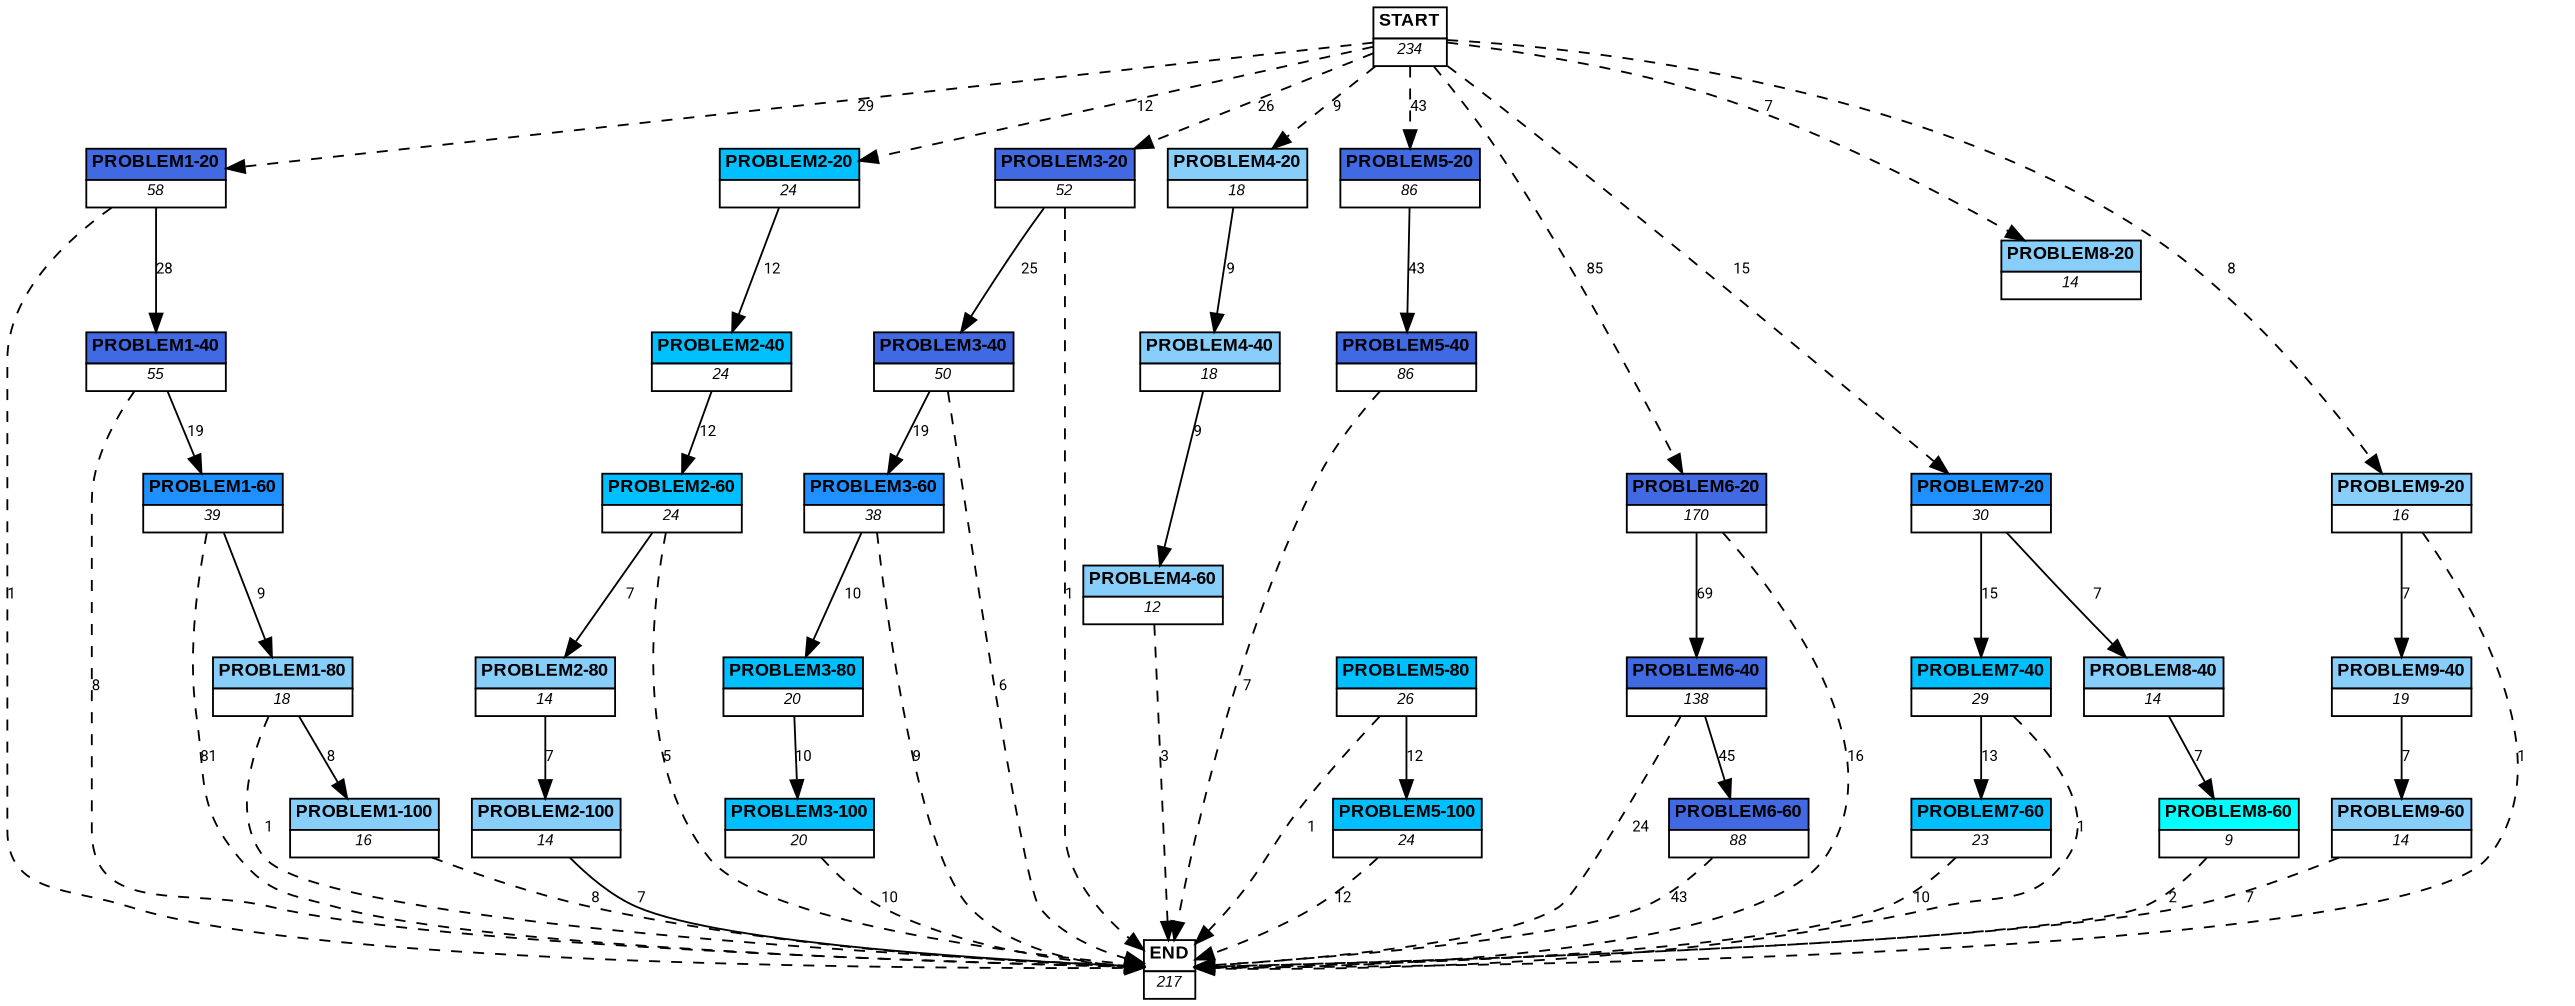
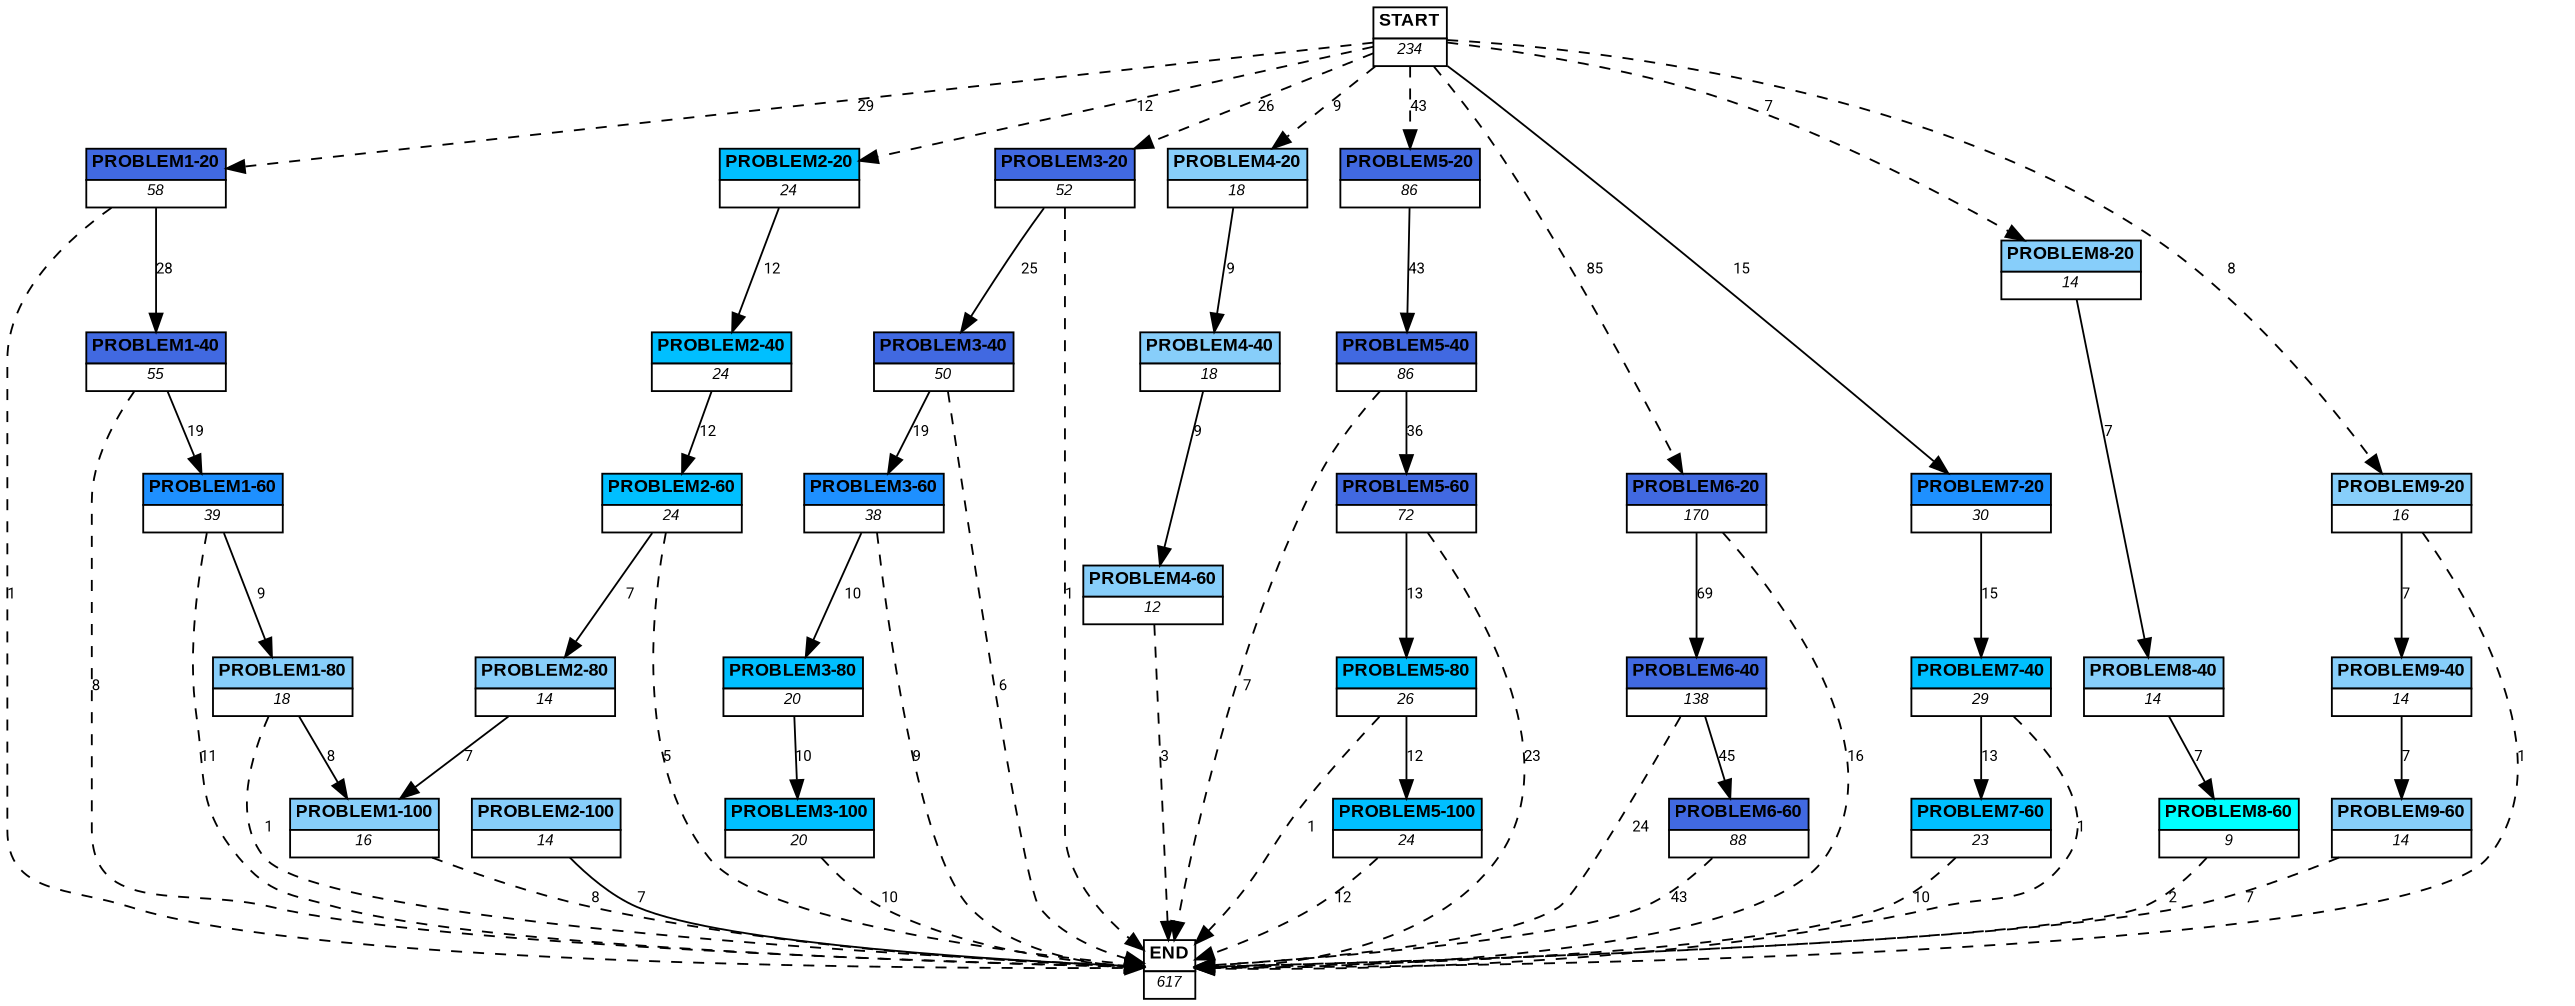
  digraph {
    fontname=Roboto
    node [fontname=Roboto shape=plain]
    edge [fontname=Roboto fontsize=8 labelfloat=false style=dashed]
    n1 [label=<<table border="0" cellborder="1" cellspacing="0"><tr><td bgcolor="royalblue"><FONT face="Arial" POINT-SIZE="10"><b>PROBLEM1-20</b></FONT></td></tr><tr><td bgcolor="white"><FONT face="Arial" POINT-SIZE="8"><i>58</i></FONT></td></tr></table>>]
    n2 [label=<<table border="0" cellborder="1" cellspacing="0"><tr><td bgcolor="royalblue"><FONT face="Arial" POINT-SIZE="10"><b>PROBLEM1-40</b></FONT></td></tr><tr><td bgcolor="white"><FONT face="Arial" POINT-SIZE="8"><i>55</i></FONT></td></tr></table>>]
-   n3 [label=<<table border="0" cellborder="1" cellspacing="0"><tr><td bgcolor="white"><FONT face="Arial" POINT-SIZE="10"><b>END</b></FONT></td></tr><tr><td bgcolor="white"><FONT face="Arial" POINT-SIZE="8"><i>217</i></FONT></td></tr></table>>]
+   n3 [label=<<table border="0" cellborder="1" cellspacing="0"><tr><td bgcolor="white"><FONT face="Arial" POINT-SIZE="10"><b>END</b></FONT></td></tr><tr><td bgcolor="white"><FONT face="Arial" POINT-SIZE="8"><i>617</i></FONT></td></tr></table>>]
    n4 [label=<<table border="0" cellborder="1" cellspacing="0"><tr><td bgcolor="dodgerblue"><FONT face="Arial" POINT-SIZE="10"><b>PROBLEM1-60</b></FONT></td></tr><tr><td bgcolor="white"><FONT face="Arial" POINT-SIZE="8"><i>39</i></FONT></td></tr></table>>]
    n5 [label=<<table border="0" cellborder="1" cellspacing="0"><tr><td bgcolor="lightskyblue"><FONT face="Arial" POINT-SIZE="10"><b>PROBLEM1-80</b></FONT></td></tr><tr><td bgcolor="white"><FONT face="Arial" POINT-SIZE="8"><i>18</i></FONT></td></tr></table>>]
    n6 [label=<<table border="0" cellborder="1" cellspacing="0"><tr><td bgcolor="lightskyblue"><FONT face="Arial" POINT-SIZE="10"><b>PROBLEM1-100</b></FONT></td></tr><tr><td bgcolor="white"><FONT face="Arial" POINT-SIZE="8"><i>16</i></FONT></td></tr></table>>]
    n7 [label=<<table border="0" cellborder="1" cellspacing="0"><tr><td bgcolor="deepskyblue"><FONT face="Arial" POINT-SIZE="10"><b>PROBLEM2-20</b></FONT></td></tr><tr><td bgcolor="white"><FONT face="Arial" POINT-SIZE="8"><i>24</i></FONT></td></tr></table>>]
    n8 [label=<<table border="0" cellborder="1" cellspacing="0"><tr><td bgcolor="deepskyblue"><FONT face="Arial" POINT-SIZE="10"><b>PROBLEM2-40</b></FONT></td></tr><tr><td bgcolor="white"><FONT face="Arial" POINT-SIZE="8"><i>24</i></FONT></td></tr></table>>]
    n9 [label=<<table border="0" cellborder="1" cellspacing="0"><tr><td bgcolor="deepskyblue"><FONT face="Arial" POINT-SIZE="10"><b>PROBLEM2-60</b></FONT></td></tr><tr><td bgcolor="white"><FONT face="Arial" POINT-SIZE="8"><i>24</i></FONT></td></tr></table>>]
    n10 [label=<<table border="0" cellborder="1" cellspacing="0"><tr><td bgcolor="lightskyblue"><FONT face="Arial" POINT-SIZE="10"><b>PROBLEM2-80</b></FONT></td></tr><tr><td bgcolor="white"><FONT face="Arial" POINT-SIZE="8"><i>14</i></FONT></td></tr></table>>]
    n11 [label=<<table border="0" cellborder="1" cellspacing="0"><tr><td bgcolor="lightskyblue"><FONT face="Arial" POINT-SIZE="10"><b>PROBLEM2-100</b></FONT></td></tr><tr><td bgcolor="white"><FONT face="Arial" POINT-SIZE="8"><i>14</i></FONT></td></tr></table>>]
    n12 [label=<<table border="0" cellborder="1" cellspacing="0"><tr><td bgcolor="royalblue"><FONT face="Arial" POINT-SIZE="10"><b>PROBLEM3-20</b></FONT></td></tr><tr><td bgcolor="white"><FONT face="Arial" POINT-SIZE="8"><i>52</i></FONT></td></tr></table>>]
    n13 [label=<<table border="0" cellborder="1" cellspacing="0"><tr><td bgcolor="royalblue"><FONT face="Arial" POINT-SIZE="10"><b>PROBLEM3-40</b></FONT></td></tr><tr><td bgcolor="white"><FONT face="Arial" POINT-SIZE="8"><i>50</i></FONT></td></tr></table>>]
    n14 [label=<<table border="0" cellborder="1" cellspacing="0"><tr><td bgcolor="dodgerblue"><FONT face="Arial" POINT-SIZE="10"><b>PROBLEM3-60</b></FONT></td></tr><tr><td bgcolor="white"><FONT face="Arial" POINT-SIZE="8"><i>38</i></FONT></td></tr></table>>]
    n15 [label=<<table border="0" cellborder="1" cellspacing="0"><tr><td bgcolor="deepskyblue"><FONT face="Arial" POINT-SIZE="10"><b>PROBLEM3-80</b></FONT></td></tr><tr><td bgcolor="white"><FONT face="Arial" POINT-SIZE="8"><i>20</i></FONT></td></tr></table>>]
    n16 [label=<<table border="0" cellborder="1" cellspacing="0"><tr><td bgcolor="deepskyblue"><FONT face="Arial" POINT-SIZE="10"><b>PROBLEM3-100</b></FONT></td></tr><tr><td bgcolor="white"><FONT face="Arial" POINT-SIZE="8"><i>20</i></FONT></td></tr></table>>]
    n17 [label=<<table border="0" cellborder="1" cellspacing="0"><tr><td bgcolor="lightskyblue"><FONT face="Arial" POINT-SIZE="10"><b>PROBLEM4-20</b></FONT></td></tr><tr><td bgcolor="white"><FONT face="Arial" POINT-SIZE="8"><i>18</i></FONT></td></tr></table>>]
    n18 [label=<<table border="0" cellborder="1" cellspacing="0"><tr><td bgcolor="lightskyblue"><FONT face="Arial" POINT-SIZE="10"><b>PROBLEM4-40</b></FONT></td></tr><tr><td bgcolor="white"><FONT face="Arial" POINT-SIZE="8"><i>18</i></FONT></td></tr></table>>]
    n19 [label=<<table border="0" cellborder="1" cellspacing="0"><tr><td bgcolor="lightskyblue"><FONT face="Arial" POINT-SIZE="10"><b>PROBLEM4-60</b></FONT></td></tr><tr><td bgcolor="white"><FONT face="Arial" POINT-SIZE="8"><i>12</i></FONT></td></tr></table>>]
    n20 [label=<<table border="0" cellborder="1" cellspacing="0"><tr><td bgcolor="royalblue"><FONT face="Arial" POINT-SIZE="10"><b>PROBLEM5-20</b></FONT></td></tr><tr><td bgcolor="white"><FONT face="Arial" POINT-SIZE="8"><i>86</i></FONT></td></tr></table>>]
    n21 [label=<<table border="0" cellborder="1" cellspacing="0"><tr><td bgcolor="royalblue"><FONT face="Arial" POINT-SIZE="10"><b>PROBLEM5-40</b></FONT></td></tr><tr><td bgcolor="white"><FONT face="Arial" POINT-SIZE="8"><i>86</i></FONT></td></tr></table>>]
+   n22 [label=<<table border="0" cellborder="1" cellspacing="0"><tr><td bgcolor="royalblue"><FONT face="Arial" POINT-SIZE="10"><b>PROBLEM5-60</b></FONT></td></tr><tr><td bgcolor="white"><FONT face="Arial" POINT-SIZE="8"><i>72</i></FONT></td></tr></table>>]
    n23 [label=<<table border="0" cellborder="1" cellspacing="0"><tr><td bgcolor="deepskyblue"><FONT face="Arial" POINT-SIZE="10"><b>PROBLEM5-80</b></FONT></td></tr><tr><td bgcolor="white"><FONT face="Arial" POINT-SIZE="8"><i>26</i></FONT></td></tr></table>>]
    n24 [label=<<table border="0" cellborder="1" cellspacing="0"><tr><td bgcolor="deepskyblue"><FONT face="Arial" POINT-SIZE="10"><b>PROBLEM5-100</b></FONT></td></tr><tr><td bgcolor="white"><FONT face="Arial" POINT-SIZE="8"><i>24</i></FONT></td></tr></table>>]
    n25 [label=<<table border="0" cellborder="1" cellspacing="0"><tr><td bgcolor="royalblue"><FONT face="Arial" POINT-SIZE="10"><b>PROBLEM6-20</b></FONT></td></tr><tr><td bgcolor="white"><FONT face="Arial" POINT-SIZE="8"><i>170</i></FONT></td></tr></table>>]
    n26 [label=<<table border="0" cellborder="1" cellspacing="0"><tr><td bgcolor="royalblue"><FONT face="Arial" POINT-SIZE="10"><b>PROBLEM6-40</b></FONT></td></tr><tr><td bgcolor="white"><FONT face="Arial" POINT-SIZE="8"><i>138</i></FONT></td></tr></table>>]
    n27 [label=<<table border="0" cellborder="1" cellspacing="0"><tr><td bgcolor="royalblue"><FONT face="Arial" POINT-SIZE="10"><b>PROBLEM6-60</b></FONT></td></tr><tr><td bgcolor="white"><FONT face="Arial" POINT-SIZE="8"><i>88</i></FONT></td></tr></table>>]
    n28 [label=<<table border="0" cellborder="1" cellspacing="0"><tr><td bgcolor="dodgerblue"><FONT face="Arial" POINT-SIZE="10"><b>PROBLEM7-20</b></FONT></td></tr><tr><td bgcolor="white"><FONT face="Arial" POINT-SIZE="8"><i>30</i></FONT></td></tr></table>>]
    n29 [label=<<table border="0" cellborder="1" cellspacing="0"><tr><td bgcolor="deepskyblue"><FONT face="Arial" POINT-SIZE="10"><b>PROBLEM7-40</b></FONT></td></tr><tr><td bgcolor="white"><FONT face="Arial" POINT-SIZE="8"><i>29</i></FONT></td></tr></table>>]
    n30 [label=<<table border="0" cellborder="1" cellspacing="0"><tr><td bgcolor="deepskyblue"><FONT face="Arial" POINT-SIZE="10"><b>PROBLEM7-60</b></FONT></td></tr><tr><td bgcolor="white"><FONT face="Arial" POINT-SIZE="8"><i>23</i></FONT></td></tr></table>>]
    n31 [label=<<table border="0" cellborder="1" cellspacing="0"><tr><td bgcolor="lightskyblue"><FONT face="Arial" POINT-SIZE="10"><b>PROBLEM8-20</b></FONT></td></tr><tr><td bgcolor="white"><FONT face="Arial" POINT-SIZE="8"><i>14</i></FONT></td></tr></table>>]
    n32 [label=<<table border="0" cellborder="1" cellspacing="0"><tr><td bgcolor="lightskyblue"><FONT face="Arial" POINT-SIZE="10"><b>PROBLEM8-40</b></FONT></td></tr><tr><td bgcolor="white"><FONT face="Arial" POINT-SIZE="8"><i>14</i></FONT></td></tr></table>>]
    n33 [label=<<table border="0" cellborder="1" cellspacing="0"><tr><td bgcolor="aqua"><FONT face="Arial" POINT-SIZE="10"><b>PROBLEM8-60</b></FONT></td></tr><tr><td bgcolor="white"><FONT face="Arial" POINT-SIZE="8"><i>9</i></FONT></td></tr></table>>]
    n34 [label=<<table border="0" cellborder="1" cellspacing="0"><tr><td bgcolor="lightskyblue"><FONT face="Arial" POINT-SIZE="10"><b>PROBLEM9-20</b></FONT></td></tr><tr><td bgcolor="white"><FONT face="Arial" POINT-SIZE="8"><i>16</i></FONT></td></tr></table>>]
-   n35 [label=<<table border="0" cellborder="1" cellspacing="0"><tr><td bgcolor="lightskyblue"><FONT face="Arial" POINT-SIZE="10"><b>PROBLEM9-40</b></FONT></td></tr><tr><td bgcolor="white"><FONT face="Arial" POINT-SIZE="8"><i>19</i></FONT></td></tr></table>>]
+   n35 [label=<<table border="0" cellborder="1" cellspacing="0"><tr><td bgcolor="lightskyblue"><FONT face="Arial" POINT-SIZE="10"><b>PROBLEM9-40</b></FONT></td></tr><tr><td bgcolor="white"><FONT face="Arial" POINT-SIZE="8"><i>14</i></FONT></td></tr></table>>]
    n36 [label=<<table border="0" cellborder="1" cellspacing="0"><tr><td bgcolor="lightskyblue"><FONT face="Arial" POINT-SIZE="10"><b>PROBLEM9-60</b></FONT></td></tr><tr><td bgcolor="white"><FONT face="Arial" POINT-SIZE="8"><i>14</i></FONT></td></tr></table>>]
    n37 [label=<<table border="0" cellborder="1" cellspacing="0"><tr><td bgcolor="white"><FONT face="Arial" POINT-SIZE="10"><b>START</b></FONT></td></tr><tr><td bgcolor="white"><FONT face="Arial" POINT-SIZE="8"><i>234</i></FONT></td></tr></table>>]
    n1 -> n2 [label=28 style=""]
    n1 -> n3 [label=1]
    n2 -> n3 [label=8]
    n2 -> n4 [label=19 style=""]
-   n4 -> n3 [label=81]
+   n4 -> n3 [label=11]
    n4 -> n5 [label=9 style=""]
    n5 -> n3 [label=1]
    n5 -> n6 [label=8 style=""]
    n6 -> n3 [label=8]
    n7 -> n8 [label=12 style=""]
    n8 -> n9 [label=12 style=""]
    n9 -> n3 [label=5]
    n9 -> n10 [label=7 style=""]
-   n10 -> n11 [label=7 style=""]
+   n10 -> n6 [label=7 style=""]
    n11 -> n3 [label=7 style=solid]
    n12 -> n3 [label=1]
    n12 -> n13 [label=25 style=""]
    n13 -> n3 [label=6]
    n13 -> n14 [label=19 style=""]
    n14 -> n3 [label=9]
    n14 -> n15 [label=10 style=""]
    n15 -> n16 [label=10 style=""]
    n16 -> n3 [label=10]
    n17 -> n18 [label=9 style=""]
    n18 -> n19 [label=9 style=""]
    n19 -> n3 [label=3]
    n20 -> n21 [label=43 style=""]
    n21 -> n3 [label=7]
+   n21 -> n22 [label=36 style=""]
+   n22 -> n3 [label=23]
+   n22 -> n23 [label=13 style=""]
    n23 -> n3 [label=1]
    n23 -> n24 [label=12 style=""]
    n24 -> n3 [label=12]
    n25 -> n3 [label=16]
    n25 -> n26 [label=69 style=""]
    n26 -> n3 [label=24]
    n26 -> n27 [label=45 style=""]
    n27 -> n3 [label=43]
    n28 -> n29 [label=15 style=""]
    n29 -> n3 [label=1]
    n29 -> n30 [label=13 style=""]
    n30 -> n3 [label=10]
-   n28 -> n32 [label=7 style=""]
+   n31 -> n32 [label=7 style=""]
    n32 -> n33 [label=7 style=""]
    n33 -> n3 [label=2]
    n34 -> n3 [label=1]
    n34 -> n35 [label=7 style=""]
    n35 -> n36 [label=7 style=""]
    n36 -> n3 [label=7]
    n37 -> n1 [label=29]
    n37 -> n7 [label=12]
    n37 -> n12 [label=26]
    n37 -> n17 [label=9]
    n37 -> n20 [label=43]
    n37 -> n25 [label=85]
-   n37 -> n28 [label=15]
+   n37 -> n28 [label=15 style=solid]
    n37 -> n31 [label=7]
    n37 -> n34 [label=8]
  }
